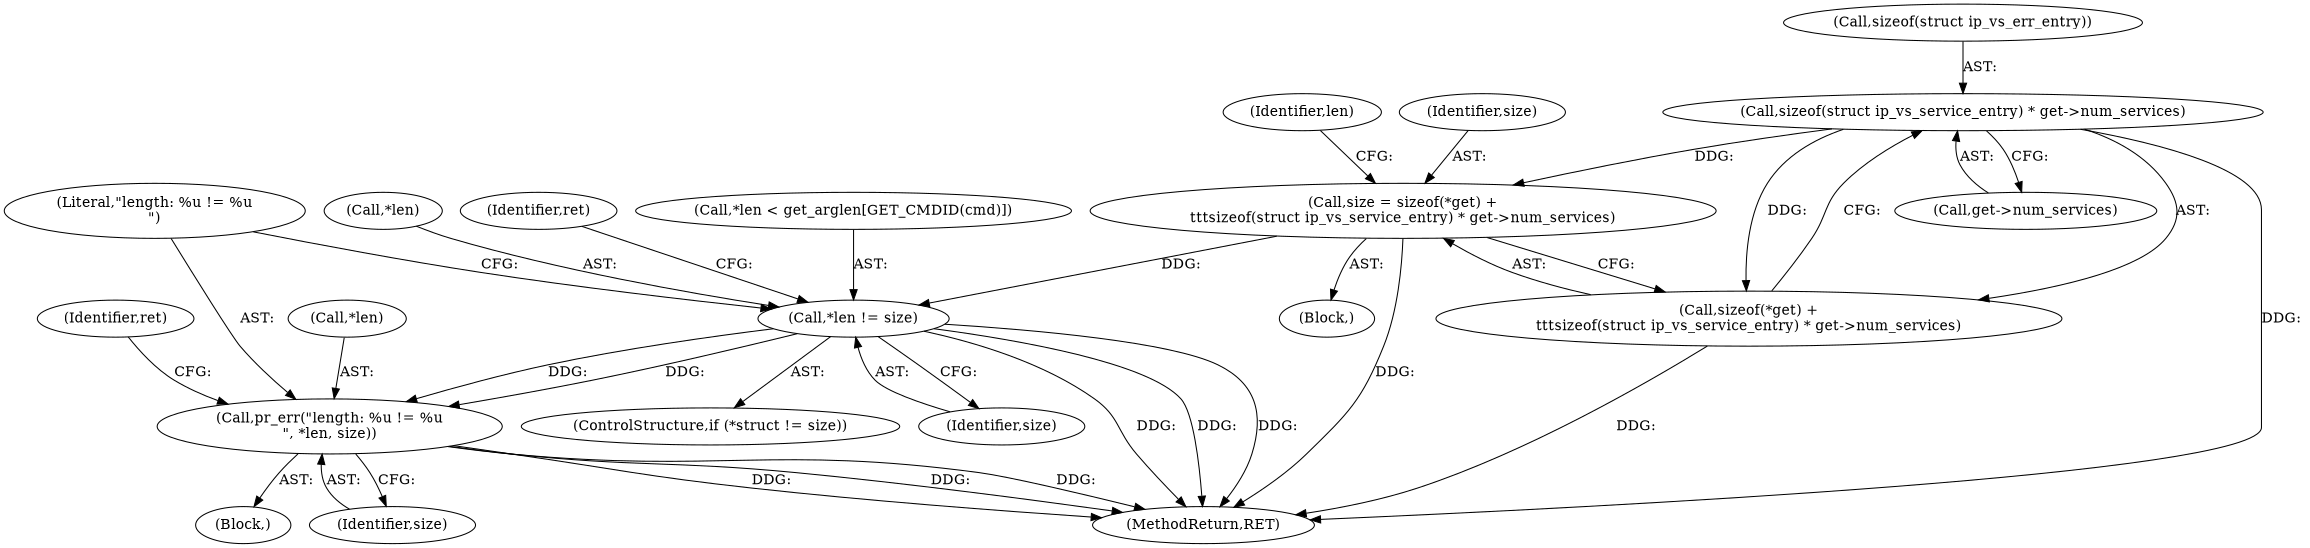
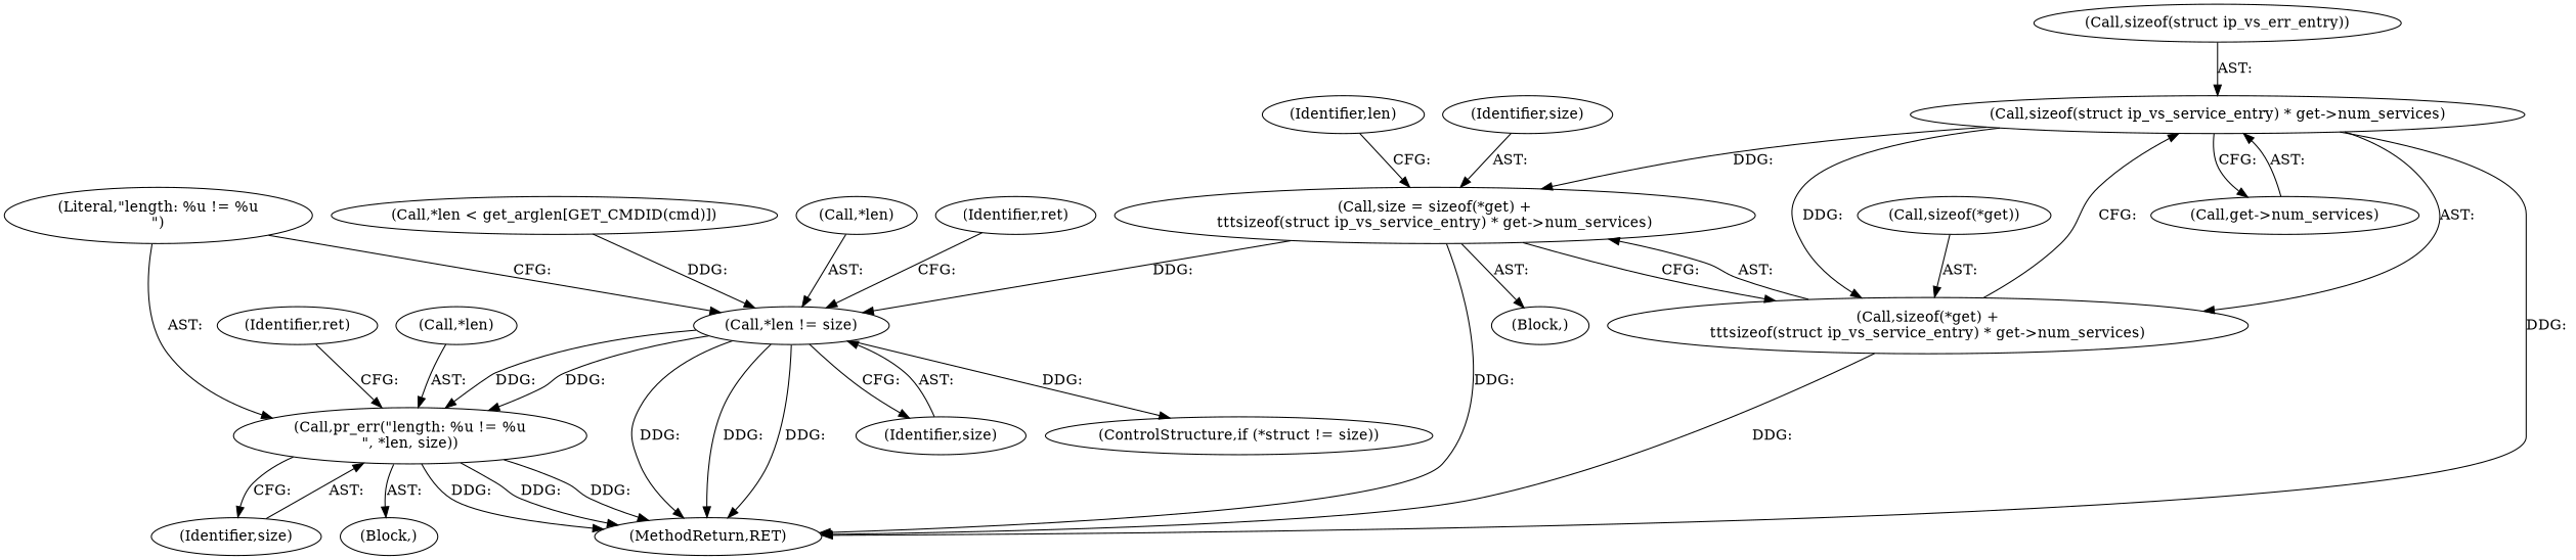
  digraph {
    n1 [label="(Call,sizeof(struct ip_vs_service_entry) * get->num_services)"]
    n2 [label="(Call,size = sizeof(*get) +\n\t\t\tsizeof(struct ip_vs_service_entry) * get->num_services)"]
    n3 [label="(Call,sizeof(*get) +\n\t\t\tsizeof(struct ip_vs_service_entry) * get->num_services)"]
    n4 [label="(MethodReturn,RET)"]
    n5 [label="(Call,get->num_services)"]
    n6 [label="(Call,*len != size)"]
    n7 [label="(Block,)"]
    n8 [label="(Call,pr_err(\"length: %u != %u\n\", *len, size))"]
    n9 [label="(Identifier,size)"]
    n10 [label="(ControlStructure,if (*struct != size))"]
    n11 [label="(Identifier,size)"]
    n12 [label="(Block,)"]
    n13 [label="(Call,*len < get_arglen[GET_CMDID(cmd)])"]
    n14 [label="(Call,*len)"]
    n15 [label="(Identifier,len)"]
    n16 [label="(Identifier,size)"]
    n17 [label="(Call,sizeof(struct ip_vs_err_entry))"]
    n18 [label="(Identifier,ret)"]
    n19 [label="(Literal,\"length: %u != %u\n\")"]
+   n20 [label="(Call,sizeof(*get))"]
    n21 [label="(Identifier,ret)"]
    n22 [label="(Call,*len)"]
    n1 -> n2 [label="DDG: "]
    n1 -> n3 [label="AST: "]
    n1 -> n3 [label="DDG: "]
    n1 -> n4 [label="DDG: "]
    n1 -> n5 [label="CFG: "]
    n2 -> n3 [label="CFG: "]
    n2 -> n4 [label="DDG: "]
    n2 -> n6 [label="DDG: "]
    n2 -> n7 [label="AST: "]
    n3 -> n1 [label="CFG: "]
    n3 -> n2 [label="AST: "]
    n3 -> n4 [label="DDG: "]
    n5 -> n1 [label="AST: "]
    n6 -> n4 [label="DDG: "]
    n6 -> n4 [label="DDG: "]
    n6 -> n4 [label="DDG: "]
    n6 -> n8 [label="DDG: "]
    n6 -> n8 [label="DDG: "]
    n6 -> n9 [label="CFG: "]
-   n6 -> n10 [label="AST: "]
+   n6 -> n10 [label="DDG: "]
    n8 -> n4 [label="DDG: "]
    n8 -> n4 [label="DDG: "]
    n8 -> n4 [label="DDG: "]
    n8 -> n11 [label="CFG: "]
    n8 -> n12 [label="AST: "]
    n9 -> n6 [label="AST: "]
    n11 -> n8 [label="AST: "]
-   n13 -> n6 [label="AST: "]
+   n13 -> n6 [label="DDG: "]
    n14 -> n6 [label="AST: "]
    n15 -> n2 [label="CFG: "]
    n16 -> n2 [label="AST: "]
    n17 -> n1 [label="AST: "]
    n18 -> n6 [label="CFG: "]
    n19 -> n6 [label="CFG: "]
    n19 -> n8 [label="AST: "]
+   n20 -> n3 [label="AST: "]
    n21 -> n8 [label="CFG: "]
    n22 -> n8 [label="AST: "]
  }
